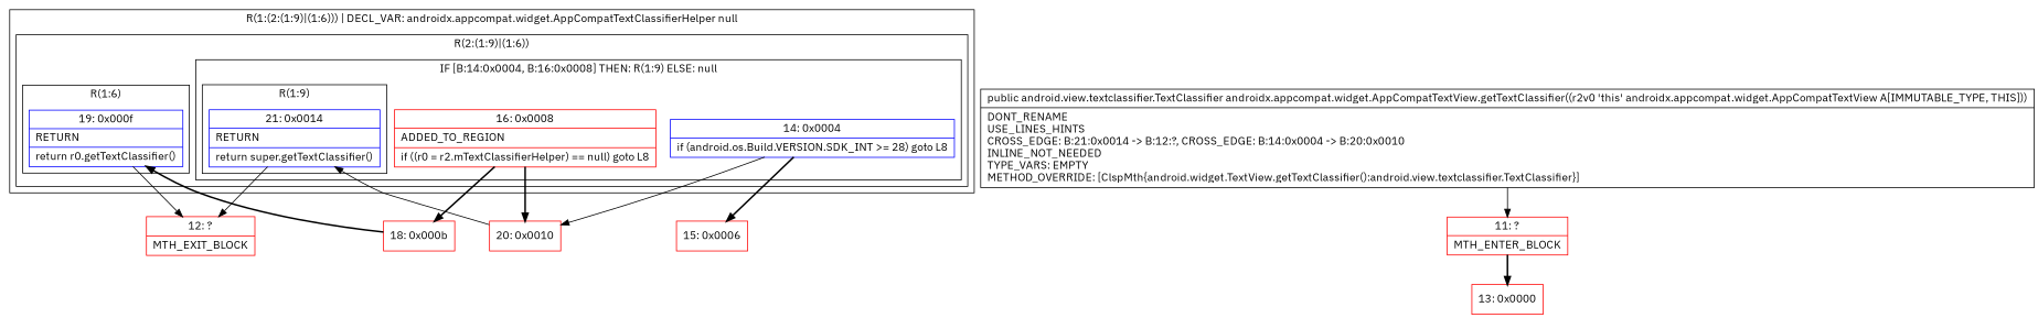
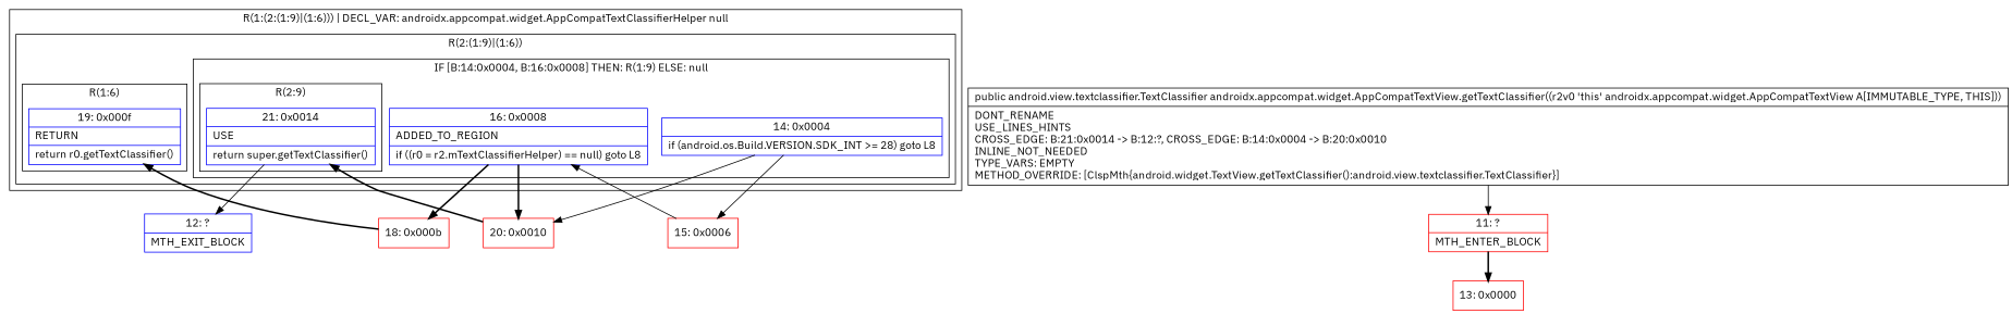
  digraph {
    fontname="IBM Plex Sans"
    node [color=red fontname="IBM Plex Sans" shape=record]
    edge [fontname="IBM Plex Sans" style=bold]
-   n1 [color=blue label="{21\:\ 0x0014|RETURN\l|return super.getTextClassifier()\l}"]
+   n1 [color=blue label="{21\:\ 0x0014|USE\l|return super.getTextClassifier()\l}"]
    n2 [color=blue label="{14\:\ 0x0004|if (android.os.Build.VERSION.SDK_INT \>= 28) goto L8\l}"]
-   n3 [label="{16\:\ 0x0008|ADDED_TO_REGION\l|if ((r0 = r2.mTextClassifierHelper) == null) goto L8\l}"]
+   n3 [color=blue label="{16\:\ 0x0008|ADDED_TO_REGION\l|if ((r0 = r2.mTextClassifierHelper) == null) goto L8\l}"]
    n4 [color=blue label="{19\:\ 0x000f|RETURN\l|return r0.getTextClassifier()\l}"]
-   n5 [label="{12\:\ ?|MTH_EXIT_BLOCK\l}"]
+   n5 [color=blue label="{12\:\ ?|MTH_EXIT_BLOCK\l}"]
    n6 [label="{15\:\ 0x0006}"]
    n7 [label="{20\:\ 0x0010}"]
    n8 [label="{18\:\ 0x000b}"]
    n9 [label="{11\:\ ?|MTH_ENTER_BLOCK\l}"]
    n10 [label="{13\:\ 0x0000}"]
    n11 [label="{public android.view.textclassifier.TextClassifier androidx.appcompat.widget.AppCompatTextView.getTextClassifier((r2v0 'this' androidx.appcompat.widget.AppCompatTextView A[IMMUTABLE_TYPE, THIS]))  | DONT_RENAME\lUSE_LINES_HINTS\lCROSS_EDGE: B:21:0x0014 \-\> B:12:?, CROSS_EDGE: B:14:0x0004 \-\> B:20:0x0010\lINLINE_NOT_NEEDED\lTYPE_VARS: EMPTY\lMETHOD_OVERRIDE: [ClspMth\{android.widget.TextView.getTextClassifier():android.view.textclassifier.TextClassifier\}]\l}" color=""]
    subgraph cluster_1 {
      label="R(1:(2:(1:9)|(1:6))) | DECL_VAR: androidx.appcompat.widget.AppCompatTextClassifierHelper null\l"
      subgraph cluster_2 {
        label="R(2:(1:9)|(1:6))"
        subgraph cluster_3 {
          label="IF [B:14:0x0004, B:16:0x0008] THEN: R(1:9) ELSE: null"
          n2
          n3
          subgraph cluster_4 {
-           label="R(1:9)"
+           label="R(2:9)"
            n1
          }
        }
        subgraph cluster_5 {
          label="R(1:6)"
          n4
        }
      }
    }
    n1 -> n5 [style=solid]
-   n2 -> n6
+   n2 -> n6 [style=solid]
    n2 -> n7 [style=solid]
    n3 -> n7
    n3 -> n8
-   n4 -> n5 [style=solid]
-   n7 -> n1 [style=solid]
+   n6 -> n3 [style=solid]
+   n7 -> n1
    n8 -> n4
    n9 -> n10
    n11 -> n9 [style=solid]
  }
